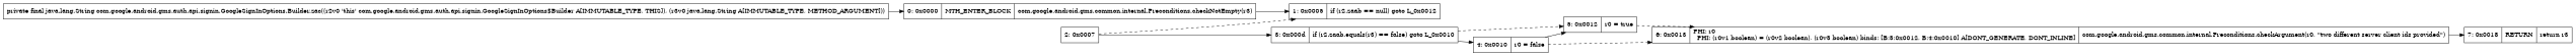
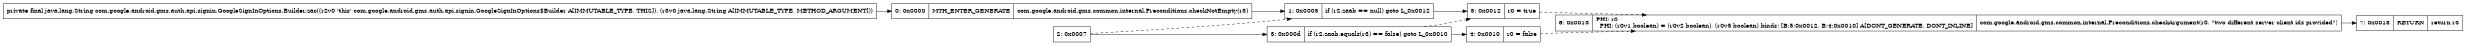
  digraph {
    rankdir=LR
    node [shape=record]
-   n1 [label="{0\:\ 0x0000|MTH_ENTER_BLOCK\l|com.google.android.gms.common.internal.Preconditions.checkNotEmpty(r3)\l}"]
+   n1 [label="{0\:\ 0x0000|MTH_ENTER_GENERATE\l|com.google.android.gms.common.internal.Preconditions.checkNotEmpty(r3)\l}"]
    n2 [label="{1\:\ 0x0005|if (r2.zaab == null) goto L_0x0012\l}"]
    n3 [label="{5\:\ 0x0012|r0 = true\l}"]
    n4 [label="{2\:\ 0x0007}"]
    n5 [label="{3\:\ 0x000d|if (r2.zaab.equals(r3) == false) goto L_0x0010\l}"]
    n6 [label="{6\:\ 0x0013|PHI: r0 \l  PHI: (r0v1 boolean) = (r0v2 boolean), (r0v5 boolean) binds: [B:5:0x0012, B:4:0x0010] A[DONT_GENERATE, DONT_INLINE]\l|com.google.android.gms.common.internal.Preconditions.checkArgument(r0, \"two different server client ids provided\")\l}"]
    n7 [label="{4\:\ 0x0010|r0 = false\l}"]
    n8 [label="{7\:\ 0x0018|RETURN\l|return r3\l}"]
    n9 [label="{private final java.lang.String com.google.android.gms.auth.api.signin.GoogleSignInOptions.Builder.zac((r2v0 'this' com.google.android.gms.auth.api.signin.GoogleSignInOptions$Builder A[IMMUTABLE_TYPE, THIS]), (r3v0 java.lang.String A[IMMUTABLE_TYPE, METHOD_ARGUMENT])) }"]
    n1 -> n2
-   n7 -> n3
+   n2 -> n3
    n3 -> n6 [style=dashed]
    n4 -> n2 [style=dashed]
    n4 -> n5
    n5 -> n3 [style=dashed]
    n5 -> n7
    n6 -> n8
    n7 -> n6 [style=dashed]
    n9 -> n1
  }
